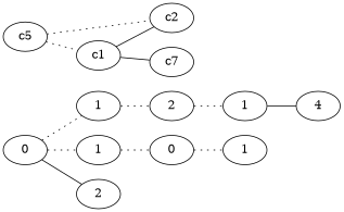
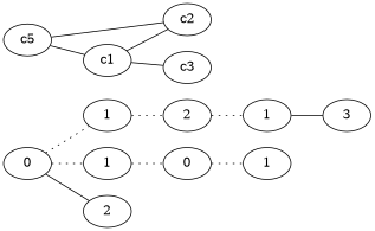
  graph {
    rankdir=LR
    edge [style=dotted]
    n1 [label=0]
    n2 [label=1]
    n3 [label=1]
    n4 [label=2]
    n5 [label=2]
    n6 [label=0]
    n7 [label=1]
-   n8 [label=4]
+   n8 [label=3]
    n9 [label=1]
    n10 [label=c5]
    c1
    c2
-   c3 [label=c7]
+   c3
    n1 -- n2
    n1 -- n3
    n1 -- n4 [style=""]
    n2 -- n5
    n3 -- n6
    n5 -- n7
    n6 -- n9
    n7 -- n8 [style=""]
-   n10 -- c1
-   n10 -- c2
+   n10 -- c1 [style=solid]
+   n10 -- c2 [style=""]
    c1 -- c2 [style=solid]
    c1 -- c3 [style=""]
  }
